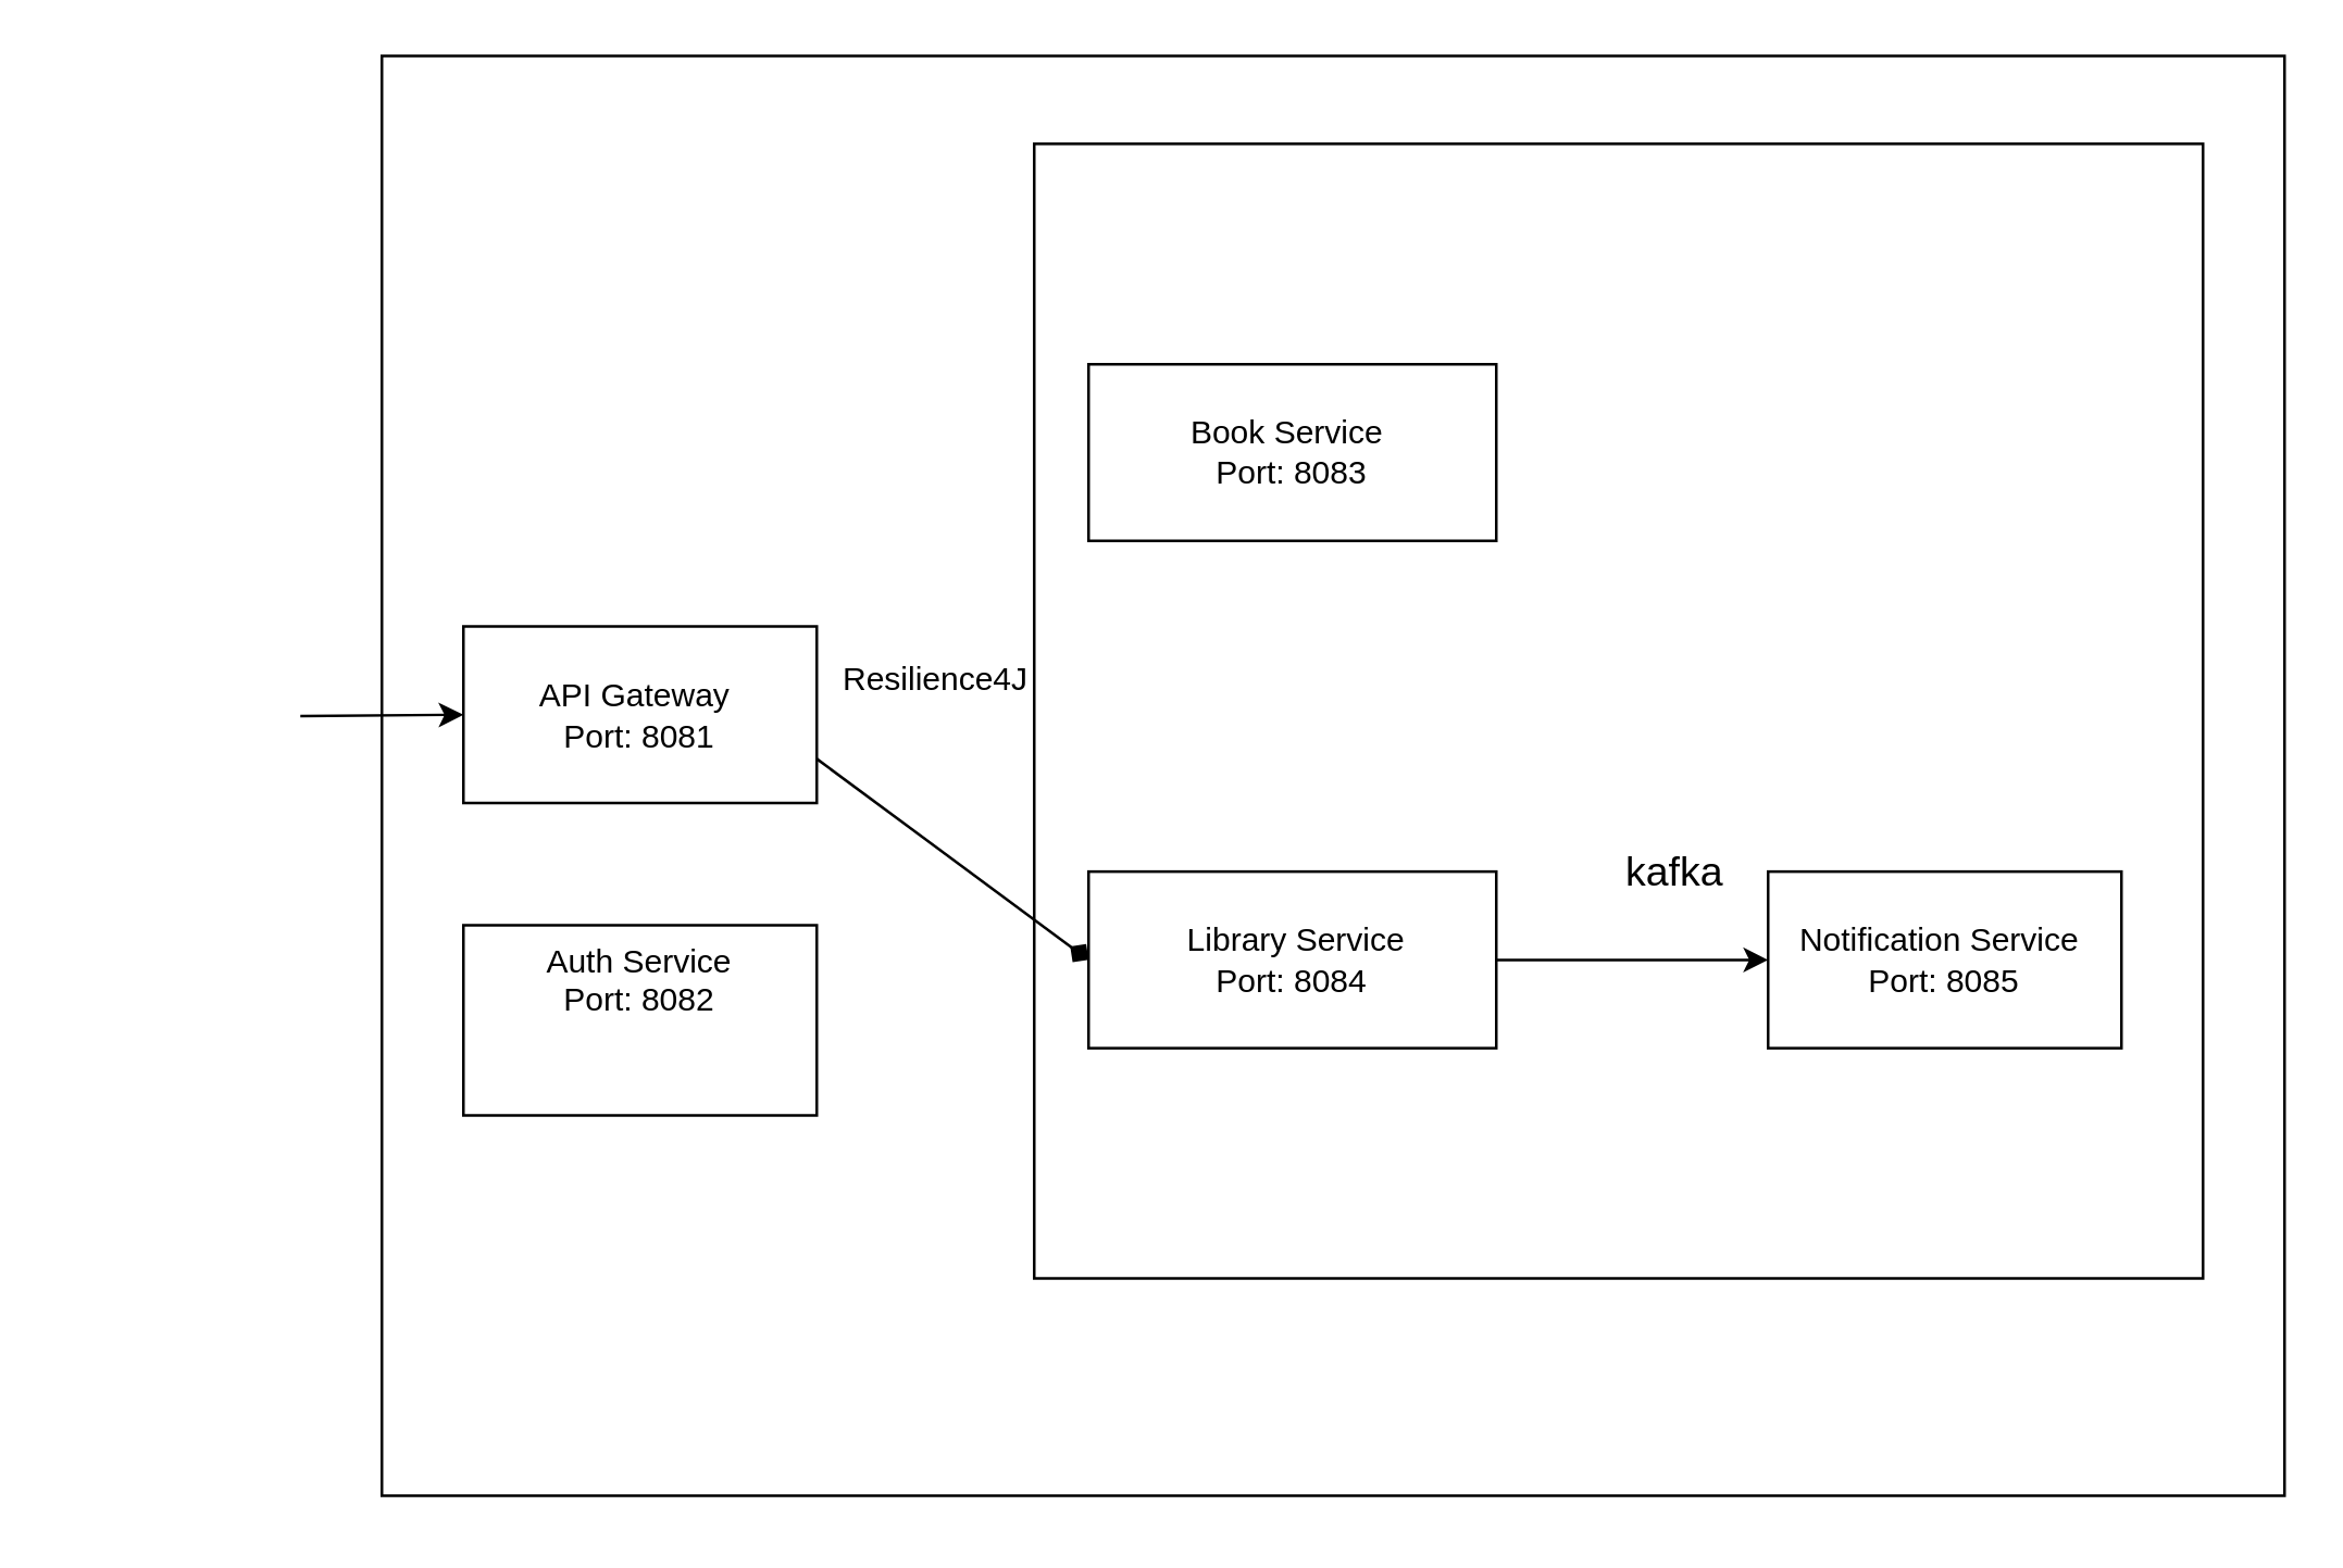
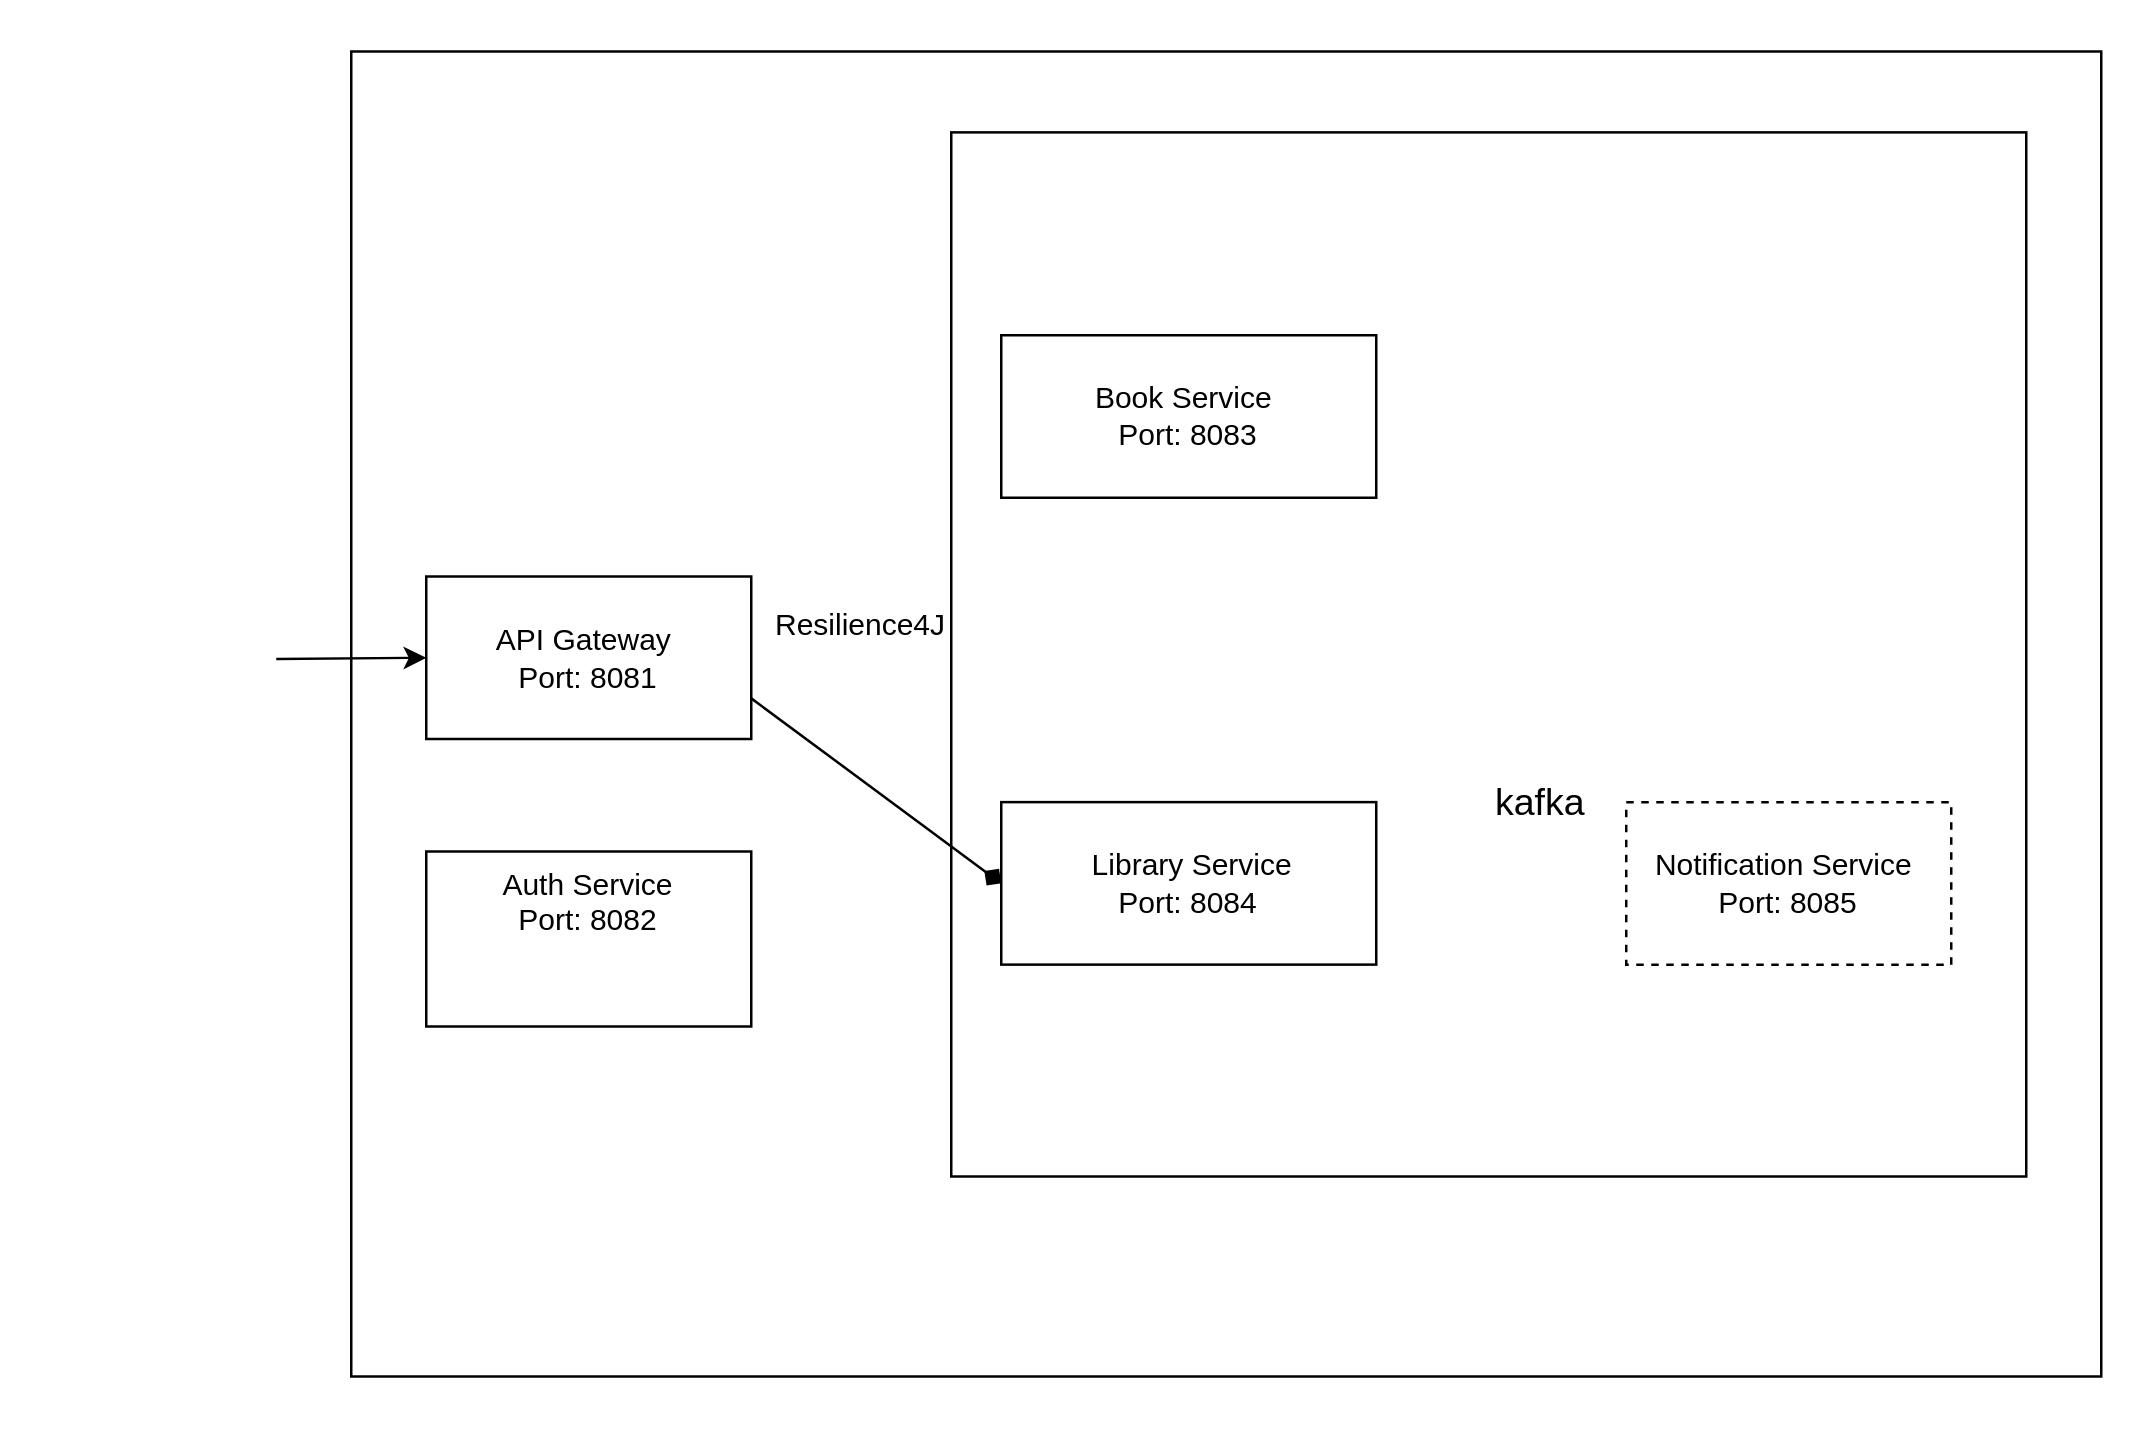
  <mxCell id="0" />
  <mxCell id="1" parent="0" />
  <mxCell id="2" value="" style="group" vertex="1" connectable="0" parent="1"><mxGeometry x="20" y="20" width="820" height="534.35" as="geometry" /></mxCell>
  <mxCell id="3" value="" style="rounded=0;whiteSpace=wrap;html=1;" vertex="1" parent="2"><mxGeometry x="120" width="700" height="530" as="geometry" /></mxCell>
  <mxCell id="4" value="" style="shape=image;verticalLabelPosition=bottom;labelBackgroundColor=default;verticalAlign=top;aspect=fixed;imageAspect=0;image=https://upload.wikimedia.org/wikipedia/commons/thumb/4/47/React.svg/512px-React.svg.png;" vertex="1" parent="2"><mxGeometry y="205.25" width="78.29" height="70.5" as="geometry" /></mxCell>
  <mxCell id="5" value="" style="rounded=0;whiteSpace=wrap;html=1;" vertex="1" parent="2"><mxGeometry x="360" y="32.35" width="430" height="417.65" as="geometry" /></mxCell>
  <mxCell id="6" value="" style="group" vertex="1" connectable="0" parent="2"><mxGeometry x="294" y="214.5" width="60" height="52" as="geometry" /></mxCell>
  <mxCell id="7" value="" style="shape=image;verticalLabelPosition=bottom;labelBackgroundColor=default;verticalAlign=top;aspect=fixed;imageAspect=0;image=https://files.readme.io/8701241-small-Resilience4j.png;" vertex="1" parent="6"><mxGeometry x="15" y="22" width="30" height="30" as="geometry" /></mxCell>
  <mxCell id="8" value="Resilience4J" style="text;html=1;align=center;verticalAlign=middle;whiteSpace=wrap;rounded=0;" vertex="1" parent="6"><mxGeometry width="60" height="30" as="geometry" /></mxCell>
  <mxCell id="9" value="" style="group" vertex="1" connectable="0" parent="2"><mxGeometry x="380" y="300.25" width="173.89" height="122.1" as="geometry" /></mxCell>
  <mxCell id="10" value="&amp;nbsp;Library Service&lt;div&gt;Port: 8084&lt;/div&gt;" style="rounded=0;whiteSpace=wrap;html=1;" vertex="1" parent="9"><mxGeometry width="150" height="65" as="geometry" /></mxCell>
  <mxCell id="11" value="" style="shape=image;verticalLabelPosition=bottom;labelBackgroundColor=default;verticalAlign=top;aspect=fixed;imageAspect=0;image=https://logos-world.net/wp-content/uploads/2021/02/Docker-Emblem.png;" vertex="1" parent="9"><mxGeometry x="85.0" y="72.07" width="88.89" height="50" as="geometry" /></mxCell>
  <mxCell id="12" value="" style="shape=image;verticalLabelPosition=bottom;labelBackgroundColor=default;verticalAlign=top;aspect=fixed;imageAspect=0;image=https://clipart.info/images/ccovers/1499794875MySQL-logo-png-transparent.png;" vertex="1" parent="9"><mxGeometry x="5" y="86" width="69.76" height="36.1" as="geometry" /></mxCell>
  <mxCell id="13" value="" style="group" vertex="1" connectable="0" parent="2"><mxGeometry x="380" y="51.5" width="150" height="127" as="geometry" /></mxCell>
  <mxCell id="14" value="Book Service&amp;nbsp;&lt;div&gt;Port: 8083&lt;/div&gt;" style="rounded=0;whiteSpace=wrap;html=1;" vertex="1" parent="13"><mxGeometry y="62" width="150" height="65" as="geometry" /></mxCell>
  <mxCell id="15" value="" style="shape=image;verticalLabelPosition=bottom;labelBackgroundColor=default;verticalAlign=top;aspect=fixed;imageAspect=0;image=https://www.opc-router.com/wp-content/uploads/2021/03/mongodb_thumbnail.png;" vertex="1" parent="13"><mxGeometry x="15" width="44.61" height="60" as="geometry" /></mxCell>
  <mxCell id="16" value="" style="shape=image;verticalLabelPosition=bottom;labelBackgroundColor=default;verticalAlign=top;aspect=fixed;imageAspect=0;image=https://logos-world.net/wp-content/uploads/2021/02/Docker-Emblem.png;" vertex="1" parent="13"><mxGeometry x="53.0" y="6" width="88.89" height="50" as="geometry" /></mxCell>
- <mxCell id="17" value="" style="endArrow=classic;html=1;rounded=0;entryX=0;entryY=0.5;entryDx=0;entryDy=0;exitX=1;exitY=0.5;exitDx=0;exitDy=0;" edge="1" parent="2" source="10" target="30"><mxGeometry width="50" height="50" relative="1" as="geometry"><mxPoint x="690" y="229.75" as="sourcePoint" /><mxPoint x="740" y="179.75" as="targetPoint" /></mxGeometry></mxCell>
  <mxCell id="18" value="" style="endArrow=diamond;html=1;rounded=0;entryX=0;entryY=0.5;entryDx=0;entryDy=0;exitX=1;exitY=0.75;exitDx=0;exitDy=0;" edge="1" parent="2" source="20" target="10"><mxGeometry width="50" height="50" relative="1" as="geometry"><mxPoint x="350" y="229" as="sourcePoint" /><mxPoint x="419" y="175" as="targetPoint" /></mxGeometry></mxCell>
  <mxCell id="19" value="" style="group" vertex="1" connectable="0" parent="2"><mxGeometry x="150" y="152.5" width="130" height="122.5" as="geometry" /></mxCell>
  <mxCell id="20" value="API Gateway&amp;nbsp;&lt;div&gt;Port: 8081&lt;/div&gt;" style="rounded=0;whiteSpace=wrap;html=1;" vertex="1" parent="19"><mxGeometry y="57.5" width="130" height="65" as="geometry" /></mxCell>
  <mxCell id="21" value="" style="shape=image;verticalLabelPosition=bottom;labelBackgroundColor=default;verticalAlign=top;aspect=fixed;imageAspect=0;image=https://logos-world.net/wp-content/uploads/2021/02/Docker-Emblem.png;" vertex="1" parent="19"><mxGeometry x="20.55" width="88.89" height="50" as="geometry" /></mxCell>
  <mxCell id="22" value="" style="group" vertex="1" connectable="0" parent="2"><mxGeometry x="150" y="320" width="130" height="124.35" as="geometry" /></mxCell>
  <mxCell id="23" value="" style="group" vertex="1" connectable="0" parent="22"><mxGeometry width="130" height="70" as="geometry" /></mxCell>
  <mxCell id="24" value="Auth Service&lt;div&gt;Port: 8082&lt;/div&gt;" style="rounded=0;whiteSpace=wrap;html=1;verticalAlign=top;" vertex="1" parent="23"><mxGeometry width="130" height="70" as="geometry" /></mxCell>
  <mxCell id="25" value="" style="shape=image;verticalLabelPosition=bottom;labelBackgroundColor=default;verticalAlign=top;aspect=fixed;imageAspect=0;image=https://vectorseek.com/wp-content/uploads/2023/11/Keycloak-Logo-Vector.svg-.png;" vertex="1" parent="23"><mxGeometry x="19.063" y="43.93" width="77.74" height="16.07" as="geometry" /></mxCell>
  <mxCell id="26" value="" style="shape=image;verticalLabelPosition=bottom;labelBackgroundColor=default;verticalAlign=top;aspect=fixed;imageAspect=0;image=https://logos-world.net/wp-content/uploads/2021/02/Docker-Emblem.png;" vertex="1" parent="22"><mxGeometry x="20.55" y="74.35" width="88.89" height="50" as="geometry" /></mxCell>
  <mxCell id="27" value="" style="endArrow=classic;html=1;rounded=0;entryX=0;entryY=0.5;entryDx=0;entryDy=0;" edge="1" parent="2" target="20"><mxGeometry width="50" height="50" relative="1" as="geometry"><mxPoint x="90" y="243" as="sourcePoint" /><mxPoint x="429" y="185" as="targetPoint" /></mxGeometry></mxCell>
  <mxCell id="28" value="" style="shape=image;verticalLabelPosition=bottom;labelBackgroundColor=default;verticalAlign=top;aspect=fixed;imageAspect=0;image=https://i.imgur.com/0HhNox3.png;" vertex="1" parent="2"><mxGeometry x="411.95" y="459.06" width="110" height="61.88" as="geometry" /></mxCell>
  <mxCell id="29" value="" style="shape=image;verticalLabelPosition=bottom;labelBackgroundColor=default;verticalAlign=top;aspect=fixed;imageAspect=0;image=https://bohica.net/wp-content/uploads/2023/09/Grafana-feature.png;" vertex="1" parent="2"><mxGeometry x="615.12" y="444.35" width="159.76" height="90" as="geometry" /></mxCell>
- <mxCell id="30" value="Notification Service&amp;nbsp;&lt;div&gt;Port: 8085&lt;/div&gt;" style="rounded=0;whiteSpace=wrap;html=1;" vertex="1" parent="2"><mxGeometry x="630" y="300.25" width="130" height="65" as="geometry" /></mxCell>
+ <mxCell id="30" value="Notification Service&amp;nbsp;&lt;div&gt;Port: 8085&lt;/div&gt;" style="rounded=0;whiteSpace=wrap;html=1;dashed=1;" vertex="1" parent="2"><mxGeometry x="630" y="300.25" width="130" height="65" as="geometry" /></mxCell>
  <mxCell id="31" value="" style="shape=image;verticalLabelPosition=bottom;labelBackgroundColor=default;verticalAlign=top;aspect=fixed;imageAspect=0;image=https://logos-world.net/wp-content/uploads/2021/02/Docker-Emblem.png;" vertex="1" parent="2"><mxGeometry x="634.0" y="245.25" width="88.89" height="50" as="geometry" /></mxCell>
  <mxCell id="32" value="" style="shape=image;verticalLabelPosition=bottom;labelBackgroundColor=default;verticalAlign=top;aspect=fixed;imageAspect=0;image=https://www.svgrepo.com/show/137590/email.svg;" vertex="1" parent="2"><mxGeometry x="714" y="253.25" width="34" height="34" as="geometry" /></mxCell>
  <mxCell id="33" value="" style="group" vertex="1" connectable="0" parent="2"><mxGeometry x="538.79" y="195" width="88.89" height="125" as="geometry" /></mxCell>
  <mxCell id="34" value="" style="group" vertex="1" connectable="0" parent="33"><mxGeometry x="11.21" y="85.25" width="66.48" height="39.75" as="geometry" /></mxCell>
  <mxCell id="35" value="" style="shape=image;verticalLabelPosition=bottom;labelBackgroundColor=default;verticalAlign=top;aspect=fixed;imageAspect=0;image=https://upload.wikimedia.org/wikipedia/commons/thumb/0/01/Apache_Kafka_logo.svg/800px-Apache_Kafka_logo.svg.png;" vertex="1" parent="34"><mxGeometry width="24.48" height="39.75" as="geometry" /></mxCell>
  <mxCell id="36" value="&lt;div style=&quot;text-align: center;&quot;&gt;&lt;span style=&quot;background-color: transparent; color: light-dark(rgb(0, 0, 0), rgb(255, 255, 255));&quot;&gt;&lt;font style=&quot;font-size: 15px;&quot;&gt;kafka&lt;/font&gt;&lt;/span&gt;&lt;/div&gt;" style="text;whiteSpace=wrap;html=1;" vertex="1" parent="34"><mxGeometry x="26.48" y="4.88" width="40" height="30" as="geometry" /></mxCell>
  <mxCell id="37" value="" style="shape=image;verticalLabelPosition=bottom;labelBackgroundColor=default;verticalAlign=top;aspect=fixed;imageAspect=0;image=https://logos-world.net/wp-content/uploads/2021/02/Docker-Emblem.png;" vertex="1" parent="33"><mxGeometry y="30" width="88.89" height="50" as="geometry" /></mxCell>
